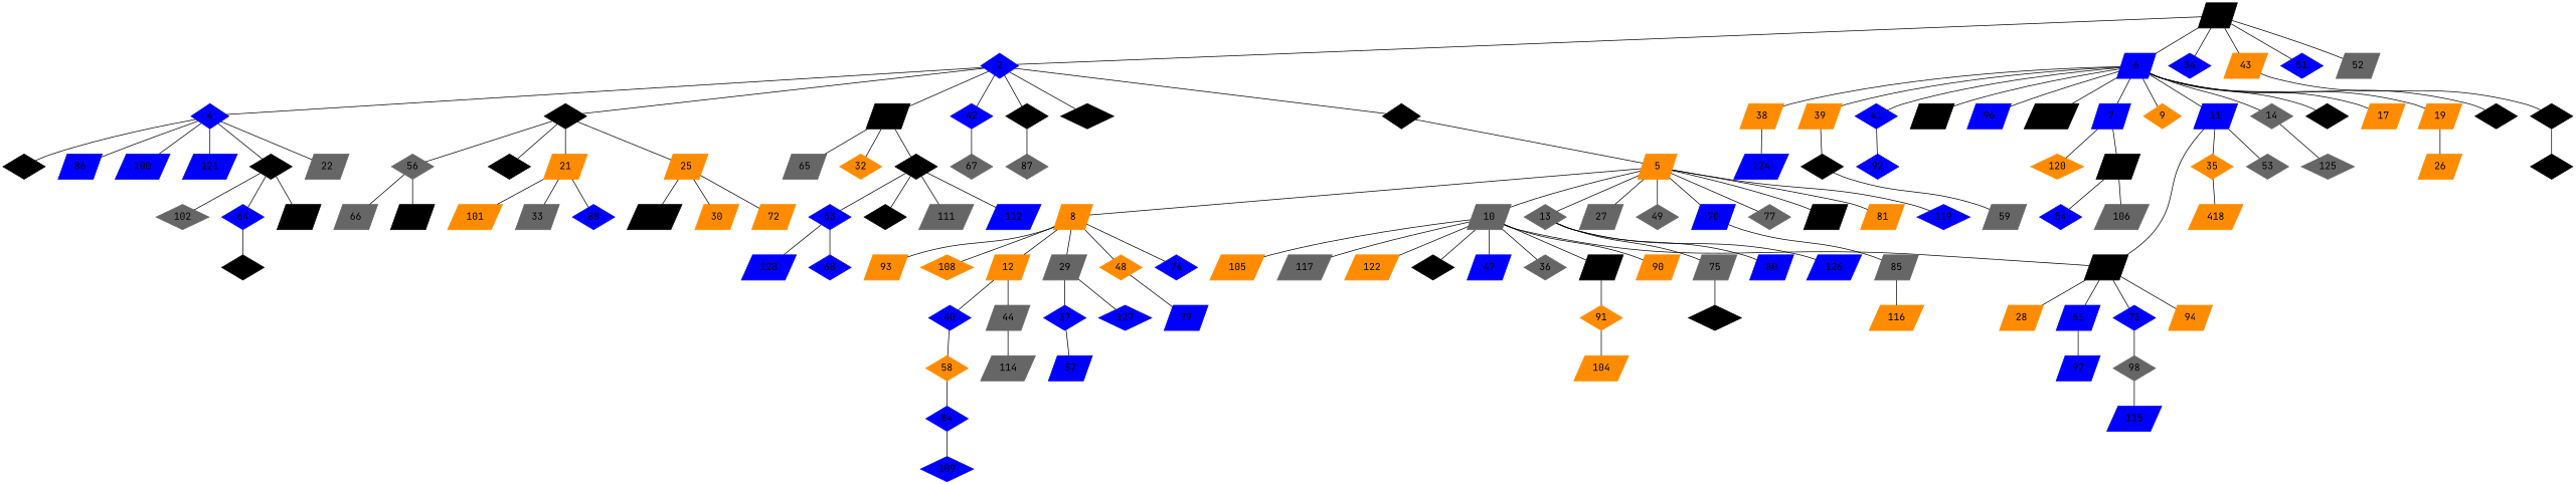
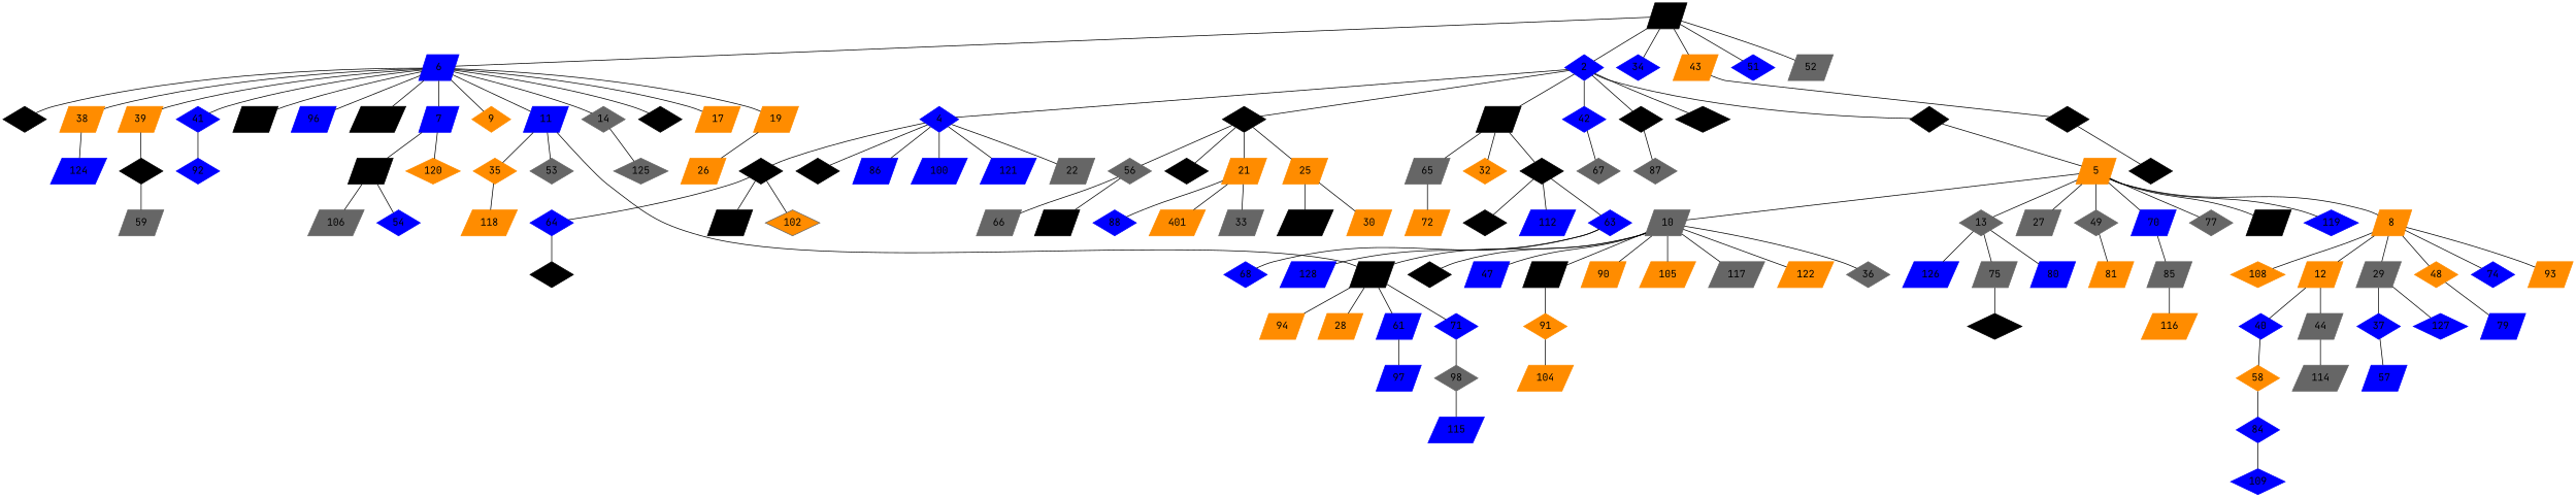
  graph {
    fontname="JetBrains Mono"
    node [color=blue fontname="JetBrains Mono" shape=parallelogram style=filled]
    edge [fontname="JetBrains Mono"]
    1 [color=black]
    2 [shape=diamond]
    6
    34 [shape=diamond]
    43 [color=darkorange]
    51 [shape=diamond]
    52 [color=gray40]
    3 [color=black shape=diamond]
    4 [shape=diamond]
    20 [color=black shape=diamond]
    23 [color=black]
    42 [shape=diamond]
    73 [color=black shape=diamond]
    110 [color=black shape=diamond]
    7
    9 [color=darkorange shape=diamond]
    11
    14 [color=gray40 shape=diamond]
    15 [color=black shape=diamond]
    17 [color=darkorange]
    19 [color=darkorange]
    31 [color=black shape=diamond]
    38 [color=darkorange]
    39 [color=darkorange]
    41 [shape=diamond]
    62 [color=black]
    96
    123 [color=black]
    46 [color=black shape=diamond]
    5 [color=darkorange]
    18 [color=black shape=diamond]
    22 [color=gray40]
    69 [color=black shape=diamond]
    86
    100
    121
    21 [color=darkorange]
    25 [color=darkorange]
    56 [color=gray40 shape=diamond]
    60 [color=black shape=diamond]
    32 [color=darkorange shape=diamond]
    50 [color=black shape=diamond]
    65 [color=gray40]
    67 [color=gray40 shape=diamond]
    87 [color=gray40 shape=diamond]
    8 [color=darkorange]
    10 [color=gray40]
    13 [color=gray40 shape=diamond]
    27 [color=gray40]
    49 [color=gray40 shape=diamond]
    70
    77 [color=gray40 shape=diamond]
    78 [color=black]
    81 [color=darkorange]
    119 [shape=diamond]
    64 [shape=diamond]
    99 [color=black]
-   102 [color=gray40 shape=diamond]
+   102 [color=gray40 shape=diamond fillcolor=darkorange]
    12 [color=darkorange]
    29 [color=gray40]
    48 [color=darkorange shape=diamond]
    74 [shape=diamond]
    93 [color=darkorange]
    108 [color=darkorange shape=diamond]
    24 [color=black]
    36 [color=gray40 shape=diamond]
    45 [color=black shape=diamond]
    47
    76 [color=black]
    90 [color=darkorange]
    105 [color=darkorange]
    117 [color=gray40]
    122 [color=darkorange]
    75 [color=gray40]
    80
    126
    85 [color=gray40]
    16 [color=black]
    120 [color=darkorange shape=diamond]
    35 [color=darkorange shape=diamond]
    53 [color=gray40 shape=diamond]
    125 [color=gray40 shape=diamond]
    26 [color=darkorange]
    124
    55 [color=black shape=diamond]
    92 [shape=diamond]
    54 [shape=diamond]
    106 [color=gray40]
    40 [shape=diamond]
    44 [color=gray40]
    37 [shape=diamond]
    127 [shape=diamond]
    79
    28 [color=darkorange]
    61
    71 [shape=diamond]
    94 [color=darkorange]
    91 [color=darkorange shape=diamond]
-   118 [color=darkorange label=418]
+   118 [color=darkorange]
    58 [color=darkorange shape=diamond]
    114 [color=gray40]
    113 [color=black shape=diamond]
    83 [color=black shape=diamond]
    33 [color=gray40]
    88 [shape=diamond]
-   101 [color=darkorange]
+   101 [color=darkorange label=401]
    30 [color=darkorange]
    72 [color=darkorange]
    103 [color=black]
    66 [color=gray40]
    95 [color=black]
    63 [shape=diamond]
    82 [color=black shape=diamond]
-   111 [color=gray40]
    112
    97
    98 [color=gray40 shape=diamond]
    57
    59 [color=gray40]
    84 [shape=diamond]
    89 [color=black shape=diamond]
    68 [shape=diamond]
    128
    109 [shape=diamond]
    116 [color=darkorange]
    115
    104 [color=darkorange]
    1 -- 2
    1 -- 6
    1 -- 34
    1 -- 43
    1 -- 51
    1 -- 52
    2 -- 3
    2 -- 4
    2 -- 20
    2 -- 23
    2 -- 42
    2 -- 73
    2 -- 110
    6 -- 7
    6 -- 9
    6 -- 11
    6 -- 14
    6 -- 15
    6 -- 17
    6 -- 19
    6 -- 31
    6 -- 38
    6 -- 39
    6 -- 41
    6 -- 62
    6 -- 96
    6 -- 123
    43 -- 46
    3 -- 5
    4 -- 18
    4 -- 22
    4 -- 69
    4 -- 86
    4 -- 100
    4 -- 121
    20 -- 21
    20 -- 25
    20 -- 56
    20 -- 60
    23 -- 32
    23 -- 50
    23 -- 65
    42 -- 67
    73 -- 87
    7 -- 16
    7 -- 120
    11 -- 24
    11 -- 35
    11 -- 53
    14 -- 125
    19 -- 26
    38 -- 124
    39 -- 55
    41 -- 92
    46 -- 89
    5 -- 8
    5 -- 10
    5 -- 13
    5 -- 27
    5 -- 49
    5 -- 70
    5 -- 77
    5 -- 78
-   5 -- 81
+   49 -- 81
    5 -- 119
    18 -- 64
    18 -- 99
    18 -- 102
    21 -- 33
    21 -- 88
    21 -- 101
    25 -- 30
-   25 -- 72
+   65 -- 72
    25 -- 103
    56 -- 66
    56 -- 95
    50 -- 63
    50 -- 82
-   50 -- 111
    50 -- 112
    8 -- 12
    8 -- 29
    8 -- 48
    8 -- 74
    8 -- 93
    8 -- 108
    10 -- 24
    10 -- 36
    10 -- 45
    10 -- 47
    10 -- 76
    10 -- 90
    10 -- 105
    10 -- 117
    10 -- 122
    13 -- 75
    13 -- 80
    13 -- 126
    70 -- 85
    64 -- 83
    12 -- 40
    12 -- 44
    29 -- 37
    29 -- 127
    48 -- 79
    24 -- 28
    24 -- 61
    24 -- 71
    24 -- 94
    76 -- 91
    75 -- 113
    85 -- 116
    16 -- 54
    16 -- 106
    35 -- 118
    55 -- 59
    40 -- 58
    44 -- 114
    37 -- 57
    61 -- 97
    71 -- 98
    91 -- 104
    58 -- 84
    63 -- 68
    63 -- 128
    98 -- 115
    84 -- 109
  }
